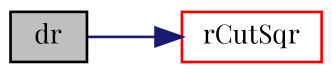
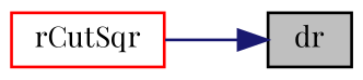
  digraph {
    rankdir=LR
    fontname="Playfair Display"
    node [fontname="Playfair Display" fontsize=10 shape=record]
    n1 [color=black fillcolor=grey75 fontcolor=black height=0.2 label=dr style=filled width=0.4]
    n2 [color=red height=0.2 label=rCutSqr width=0.4]
-   n1 -> n2 [color=midnightblue fontname="Playfair Display" fontsize=10 labelfontname=Helvetica labelfontsize=10 style=solid]
+   n2 -> n1 [color=midnightblue fontname="Playfair Display" fontsize=10 labelfontname=Helvetica labelfontsize=10 style=solid]
  }
